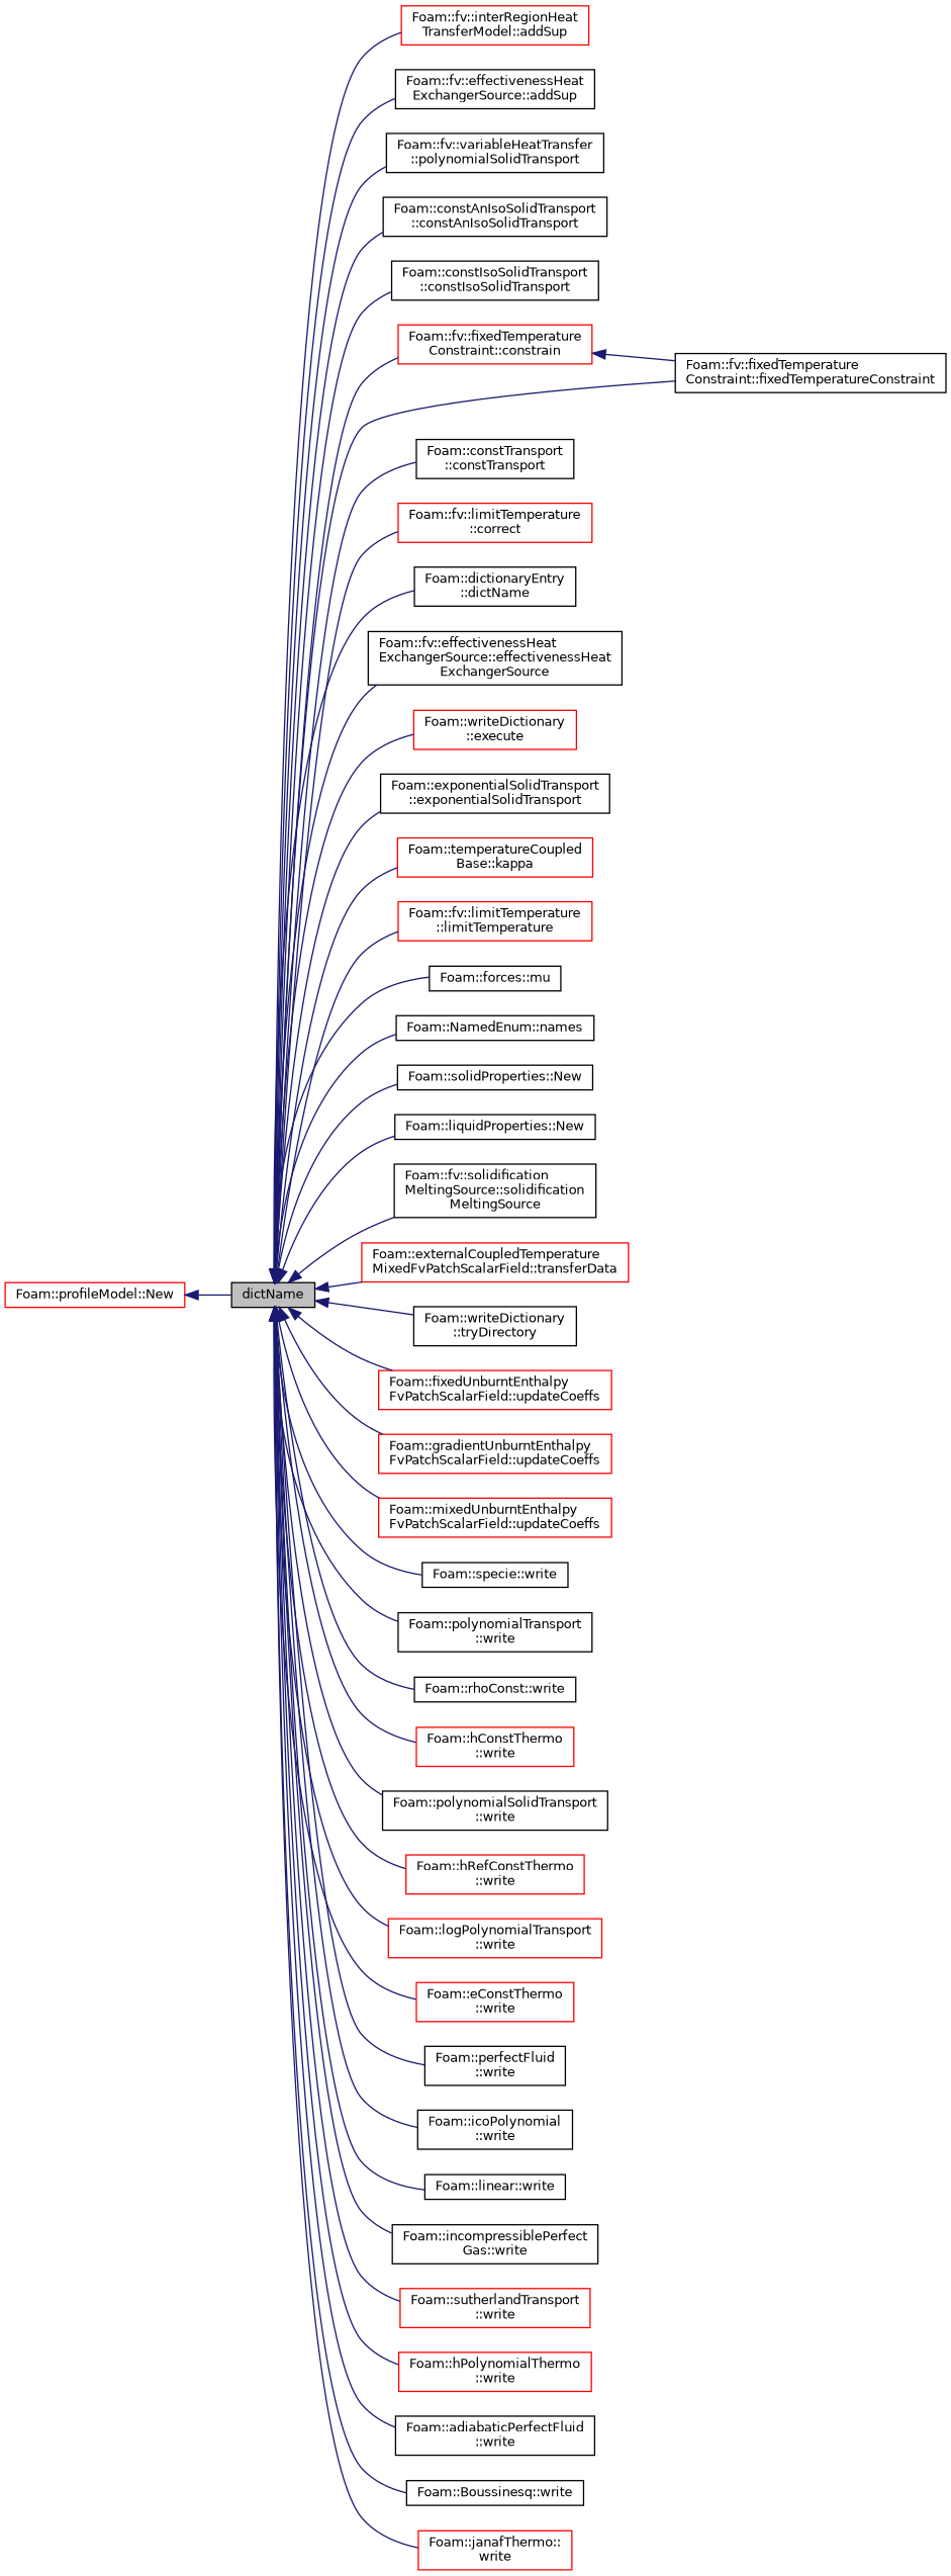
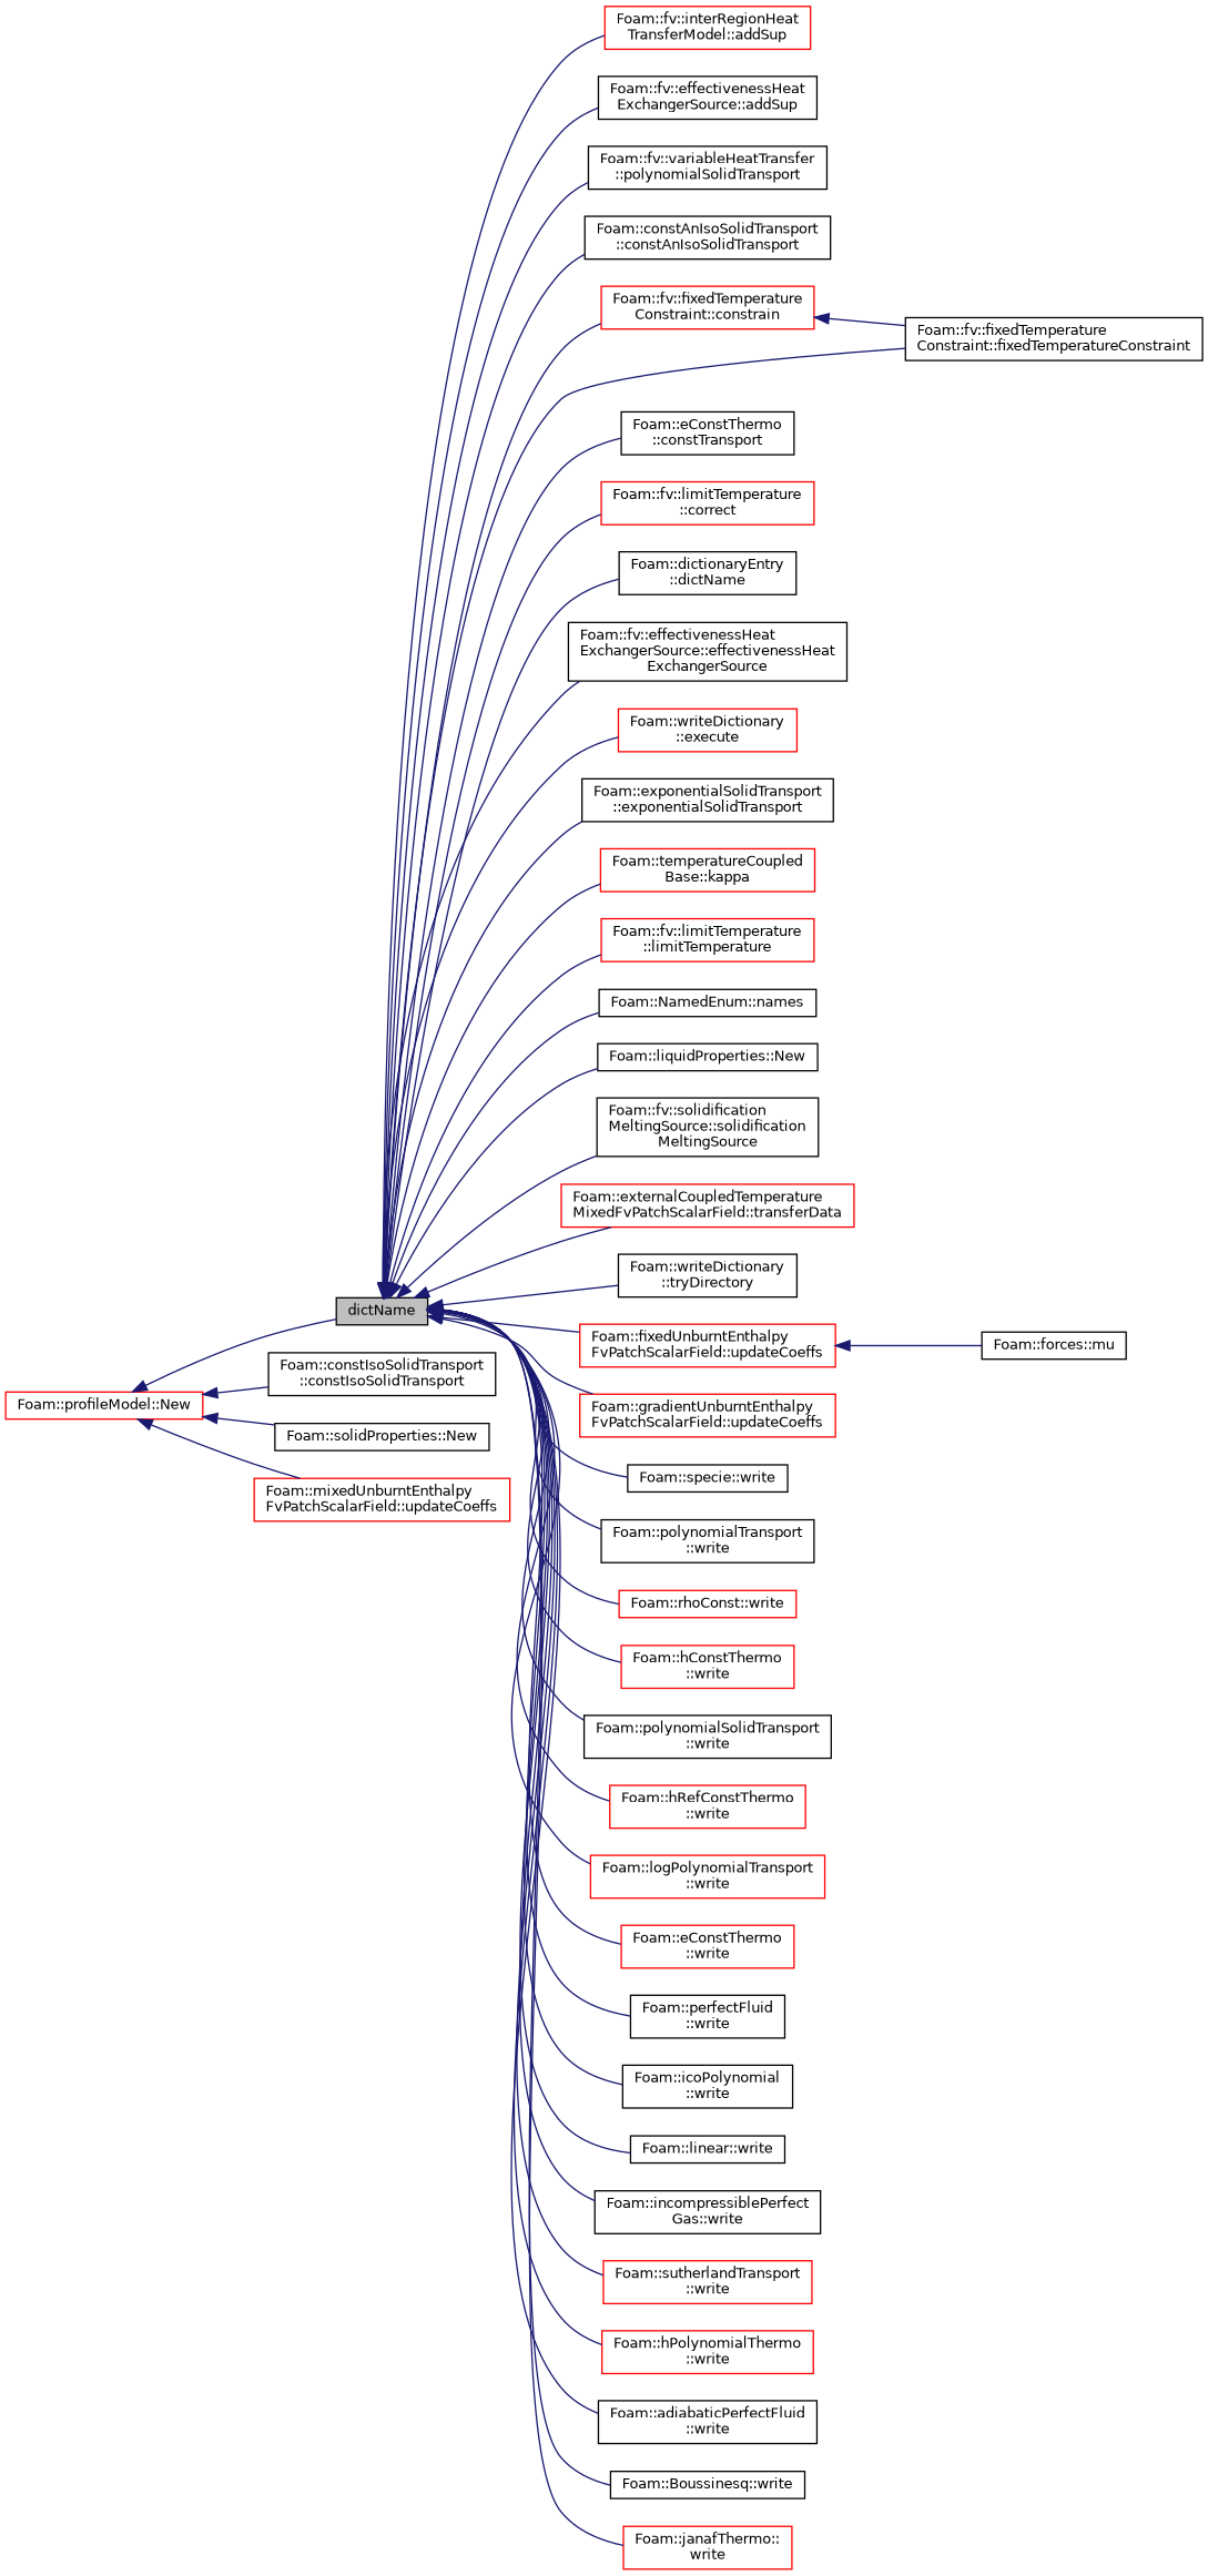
  digraph {
    rankdir=LR
    node [color=black fontname=Helvetica fontsize=10 shape=record]
    edge [color=midnightblue dir=back fontname=Helvetica fontsize=10 labelfontname=Helvetica labelfontsize=10 style=solid]
    n1 [fillcolor=grey75 fontcolor=black height=0.2 label=dictName style=filled width=0.4]
    n2 [color=red height=0.2 label="Foam::fv::interRegionHeat\lTransferModel::addSup" width=0.4]
    n3 [height=0.2 label="Foam::fv::effectivenessHeat\lExchangerSource::addSup" width=0.4]
    n4 [height=0.2 label="Foam::fv::variableHeatTransfer\l::polynomialSolidTransport" width=0.4]
    n5 [height=0.2 label="Foam::constAnIsoSolidTransport\l::constAnIsoSolidTransport" width=0.4]
    n6 [height=0.2 label="Foam::constIsoSolidTransport\l::constIsoSolidTransport" width=0.4]
    n7 [color=red height=0.2 label="Foam::fv::fixedTemperature\lConstraint::constrain" width=0.4]
    n8 [height=0.2 label="Foam::fv::fixedTemperature\lConstraint::fixedTemperatureConstraint" width=0.4]
-   n9 [height=0.2 label="Foam::constTransport\l::constTransport" width=0.4]
+   n9 [height=0.2 label="Foam::eConstThermo\l::constTransport" width=0.4]
    n10 [color=red height=0.2 label="Foam::fv::limitTemperature\l::correct" width=0.4]
    n11 [height=0.2 label="Foam::dictionaryEntry\l::dictName" width=0.4]
    n12 [height=0.2 label="Foam::fv::effectivenessHeat\lExchangerSource::effectivenessHeat\lExchangerSource" width=0.4]
    n13 [color=red height=0.2 label="Foam::writeDictionary\l::execute" width=0.4]
    n14 [height=0.2 label="Foam::exponentialSolidTransport\l::exponentialSolidTransport" width=0.4]
    n15 [color=red height=0.2 label="Foam::temperatureCoupled\lBase::kappa" width=0.4]
    n16 [color=red height=0.2 label="Foam::fv::limitTemperature\l::limitTemperature" width=0.4]
    n17 [height=0.2 label="Foam::forces::mu" width=0.4]
    n18 [height=0.2 label="Foam::NamedEnum::names" width=0.4]
    n19 [height=0.2 label="Foam::solidProperties::New" width=0.4]
    n20 [height=0.2 label="Foam::liquidProperties::New" width=0.4]
    n21 [height=0.2 label="Foam::fv::solidification\lMeltingSource::solidification\lMeltingSource" width=0.4]
    n22 [color=red height=0.2 label="Foam::externalCoupledTemperature\lMixedFvPatchScalarField::transferData" width=0.4]
    n23 [height=0.2 label="Foam::writeDictionary\l::tryDirectory" width=0.4]
    n24 [color=red height=0.2 label="Foam::fixedUnburntEnthalpy\lFvPatchScalarField::updateCoeffs" width=0.4]
    n25 [color=red height=0.2 label="Foam::gradientUnburntEnthalpy\lFvPatchScalarField::updateCoeffs" width=0.4]
    n26 [color=red height=0.2 label="Foam::mixedUnburntEnthalpy\lFvPatchScalarField::updateCoeffs" width=0.4]
    n27 [height=0.2 label="Foam::specie::write" width=0.4]
    n28 [height=0.2 label="Foam::polynomialTransport\l::write" width=0.4]
-   n29 [height=0.2 label="Foam::rhoConst::write" width=0.4]
+   n29 [color=red height=0.2 label="Foam::rhoConst::write" width=0.4]
    n30 [color=red height=0.2 label="Foam::hConstThermo\l::write" width=0.4]
    n31 [height=0.2 label="Foam::polynomialSolidTransport\l::write" width=0.4]
    n32 [color=red height=0.2 label="Foam::hRefConstThermo\l::write" width=0.4]
    n33 [color=red height=0.2 label="Foam::logPolynomialTransport\l::write" width=0.4]
    n34 [color=red height=0.2 label="Foam::eConstThermo\l::write" width=0.4]
    n35 [height=0.2 label="Foam::perfectFluid\l::write" width=0.4]
    n36 [height=0.2 label="Foam::icoPolynomial\l::write" width=0.4]
    n37 [height=0.2 label="Foam::linear::write" width=0.4]
    n38 [height=0.2 label="Foam::incompressiblePerfect\lGas::write" width=0.4]
    n39 [color=red height=0.2 label="Foam::sutherlandTransport\l::write" width=0.4]
    n40 [color=red height=0.2 label="Foam::hPolynomialThermo\l::write" width=0.4]
    n41 [height=0.2 label="Foam::adiabaticPerfectFluid\l::write" width=0.4]
    n42 [height=0.2 label="Foam::Boussinesq::write" width=0.4]
    n43 [color=red height=0.2 label="Foam::janafThermo::\lwrite" width=0.4]
    n44 [color=red height=0.2 label="Foam::profileModel::New" width=0.4]
    n1 -> n2
    n1 -> n3
    n1 -> n4
    n1 -> n5
-   n1 -> n6
+   n44 -> n6
    n1 -> n7
    n1 -> n8
    n1 -> n9
    n1 -> n10
    n1 -> n11
    n1 -> n12
    n1 -> n13
    n1 -> n14
    n1 -> n15
    n1 -> n16
-   n1 -> n17
+   n24 -> n17
    n1 -> n18
-   n1 -> n19
+   n44 -> n19
    n1 -> n20
    n1 -> n21
    n1 -> n22
    n1 -> n23
    n1 -> n24
    n1 -> n25
-   n1 -> n26
+   n44 -> n26
    n1 -> n27
    n1 -> n28
    n1 -> n29
    n1 -> n30
    n1 -> n31
    n1 -> n32
    n1 -> n33
    n1 -> n34
    n1 -> n35
    n1 -> n36
    n1 -> n37
    n1 -> n38
    n1 -> n39
    n1 -> n40
    n1 -> n41
    n1 -> n42
    n1 -> n43
    n7 -> n8
    n44 -> n1
  }
